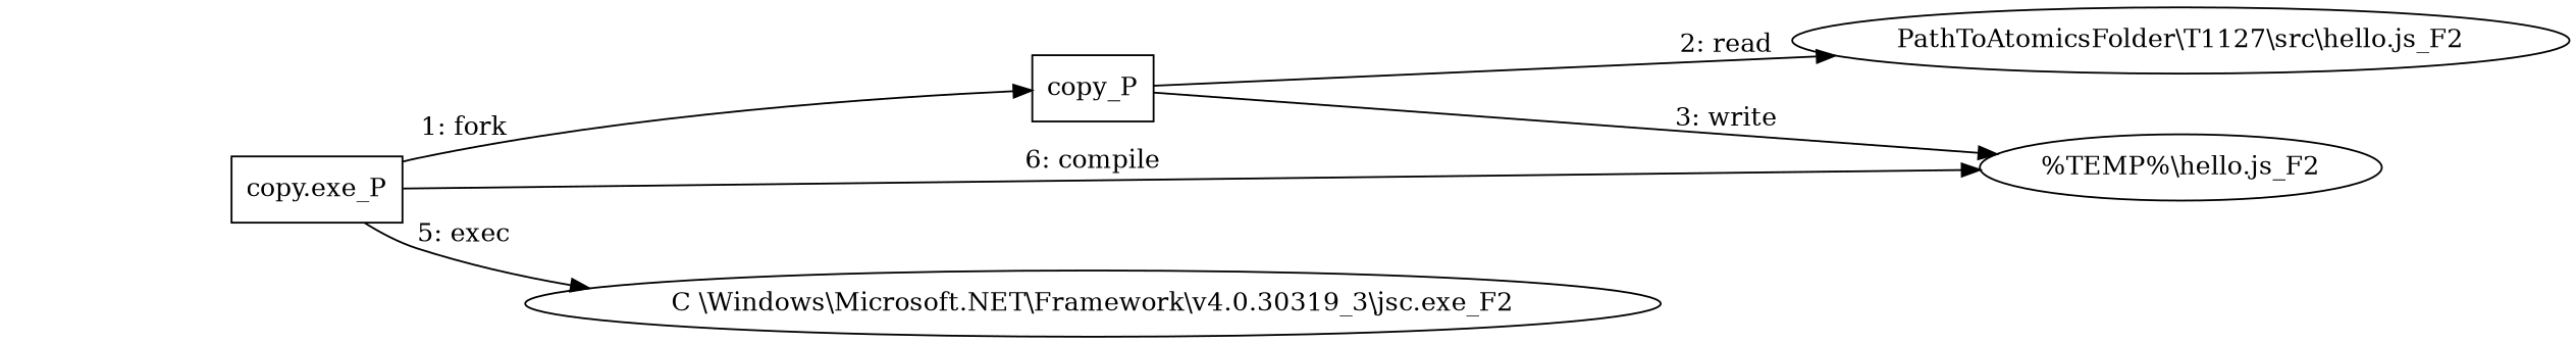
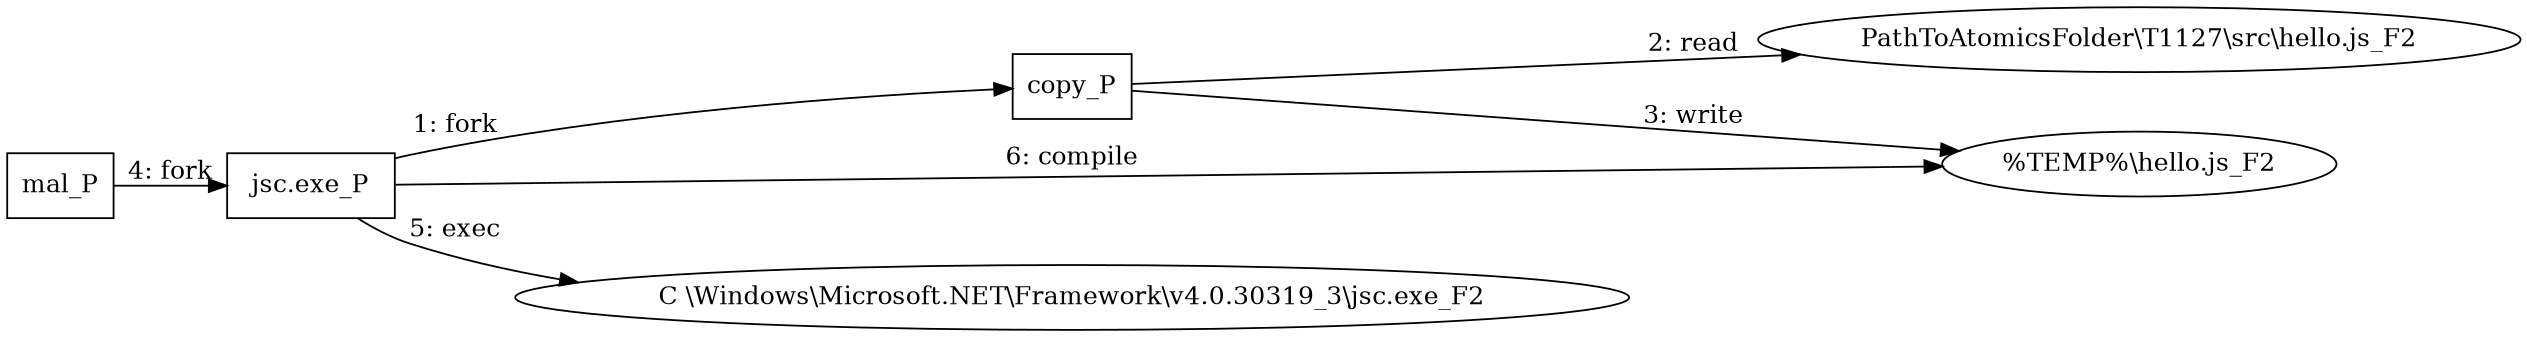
  digraph {
    engine=neato
    fixedsize=false
    fontsize=10
    nodesep=0.3
    rankdir=LR
    ranksep=0
    splines=true
    node [node_type=Process shape=box]
-   "jsc.exe_P" [label="copy.exe_P"]
+   mal_P
+   "jsc.exe_P"
    "PathToAtomicsFolder\\T1127\\src\\hello.js_F2" [node_type=File shape=ellipse]
    copy_P
    "\%TEMP%\\hello.js_F2" [node_type=File shape=ellipse]
    "C \\Windows\\Microsoft.NET\\Framework\\v4.0.30319_3\\jsc.exe_F2" [node_type=File shape=ellipse]
+   mal_P -> "jsc.exe_P" [label="4: fork"]
    "jsc.exe_P" -> copy_P [label="1: fork"]
    "jsc.exe_P" -> "\%TEMP%\\hello.js_F2" [label="6: compile"]
    "jsc.exe_P" -> "C \\Windows\\Microsoft.NET\\Framework\\v4.0.30319_3\\jsc.exe_F2" [label="5: exec"]
    copy_P -> "PathToAtomicsFolder\\T1127\\src\\hello.js_F2" [label="2: read"]
    copy_P -> "\%TEMP%\\hello.js_F2" [label="3: write"]
  }
